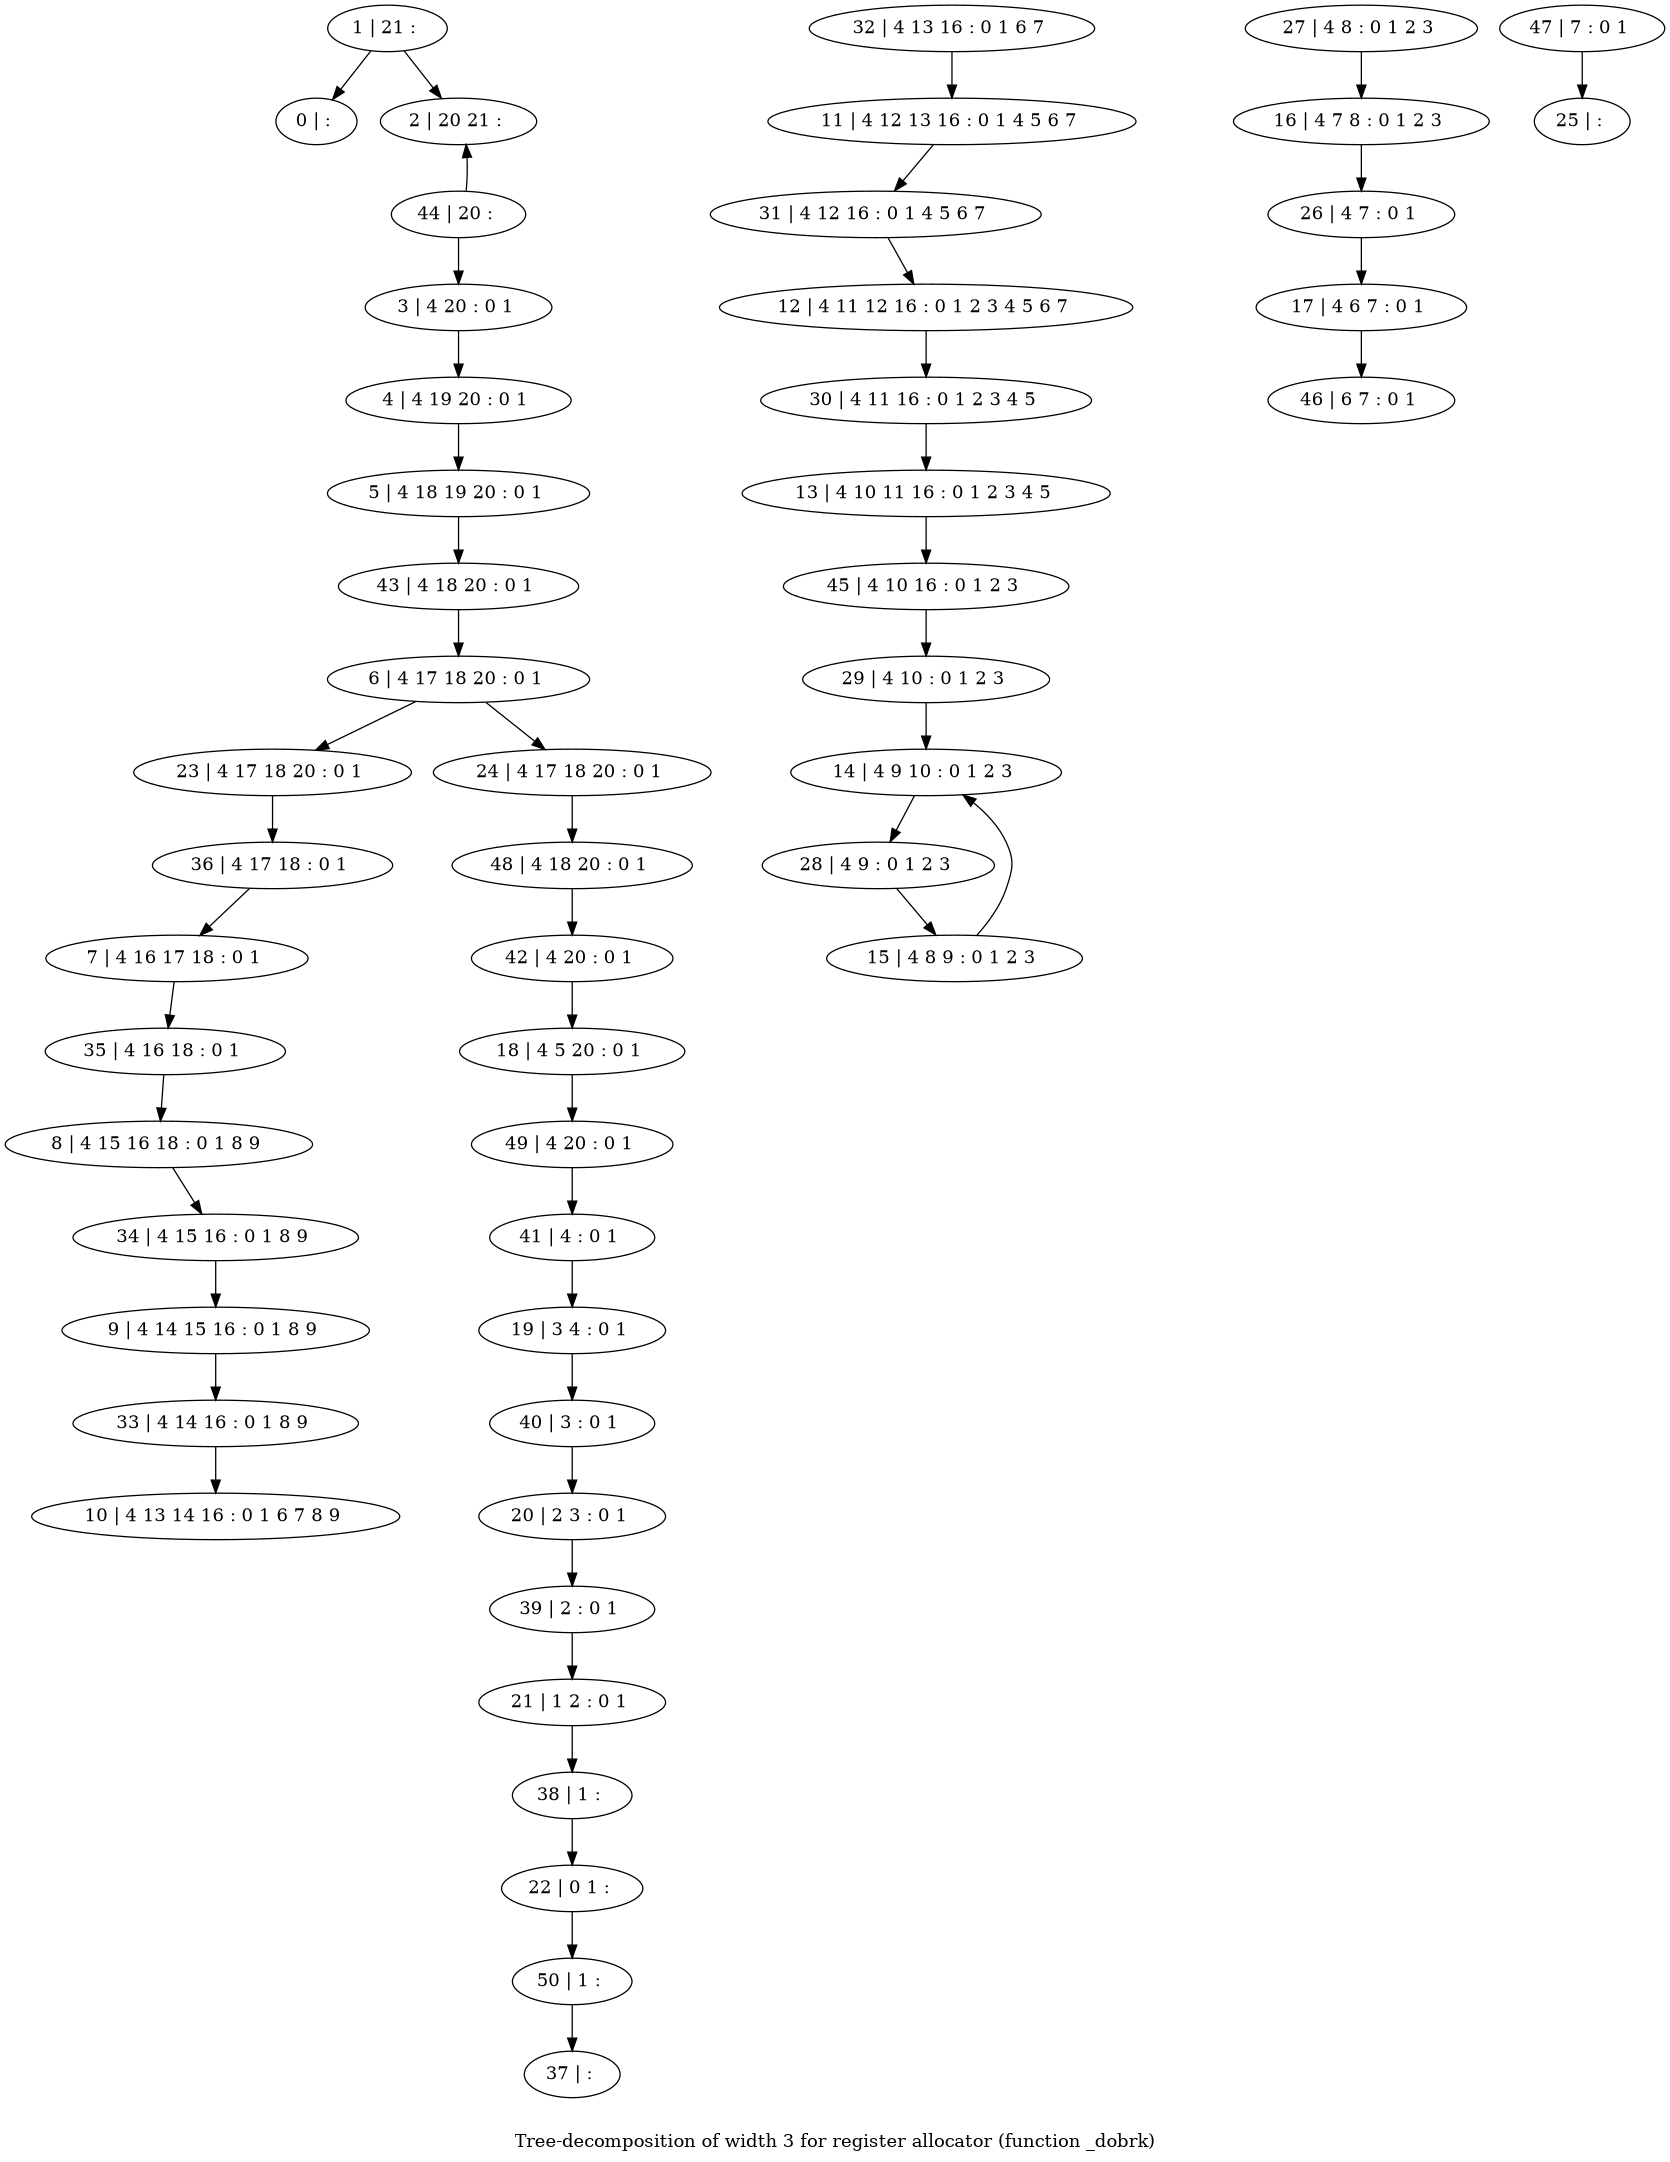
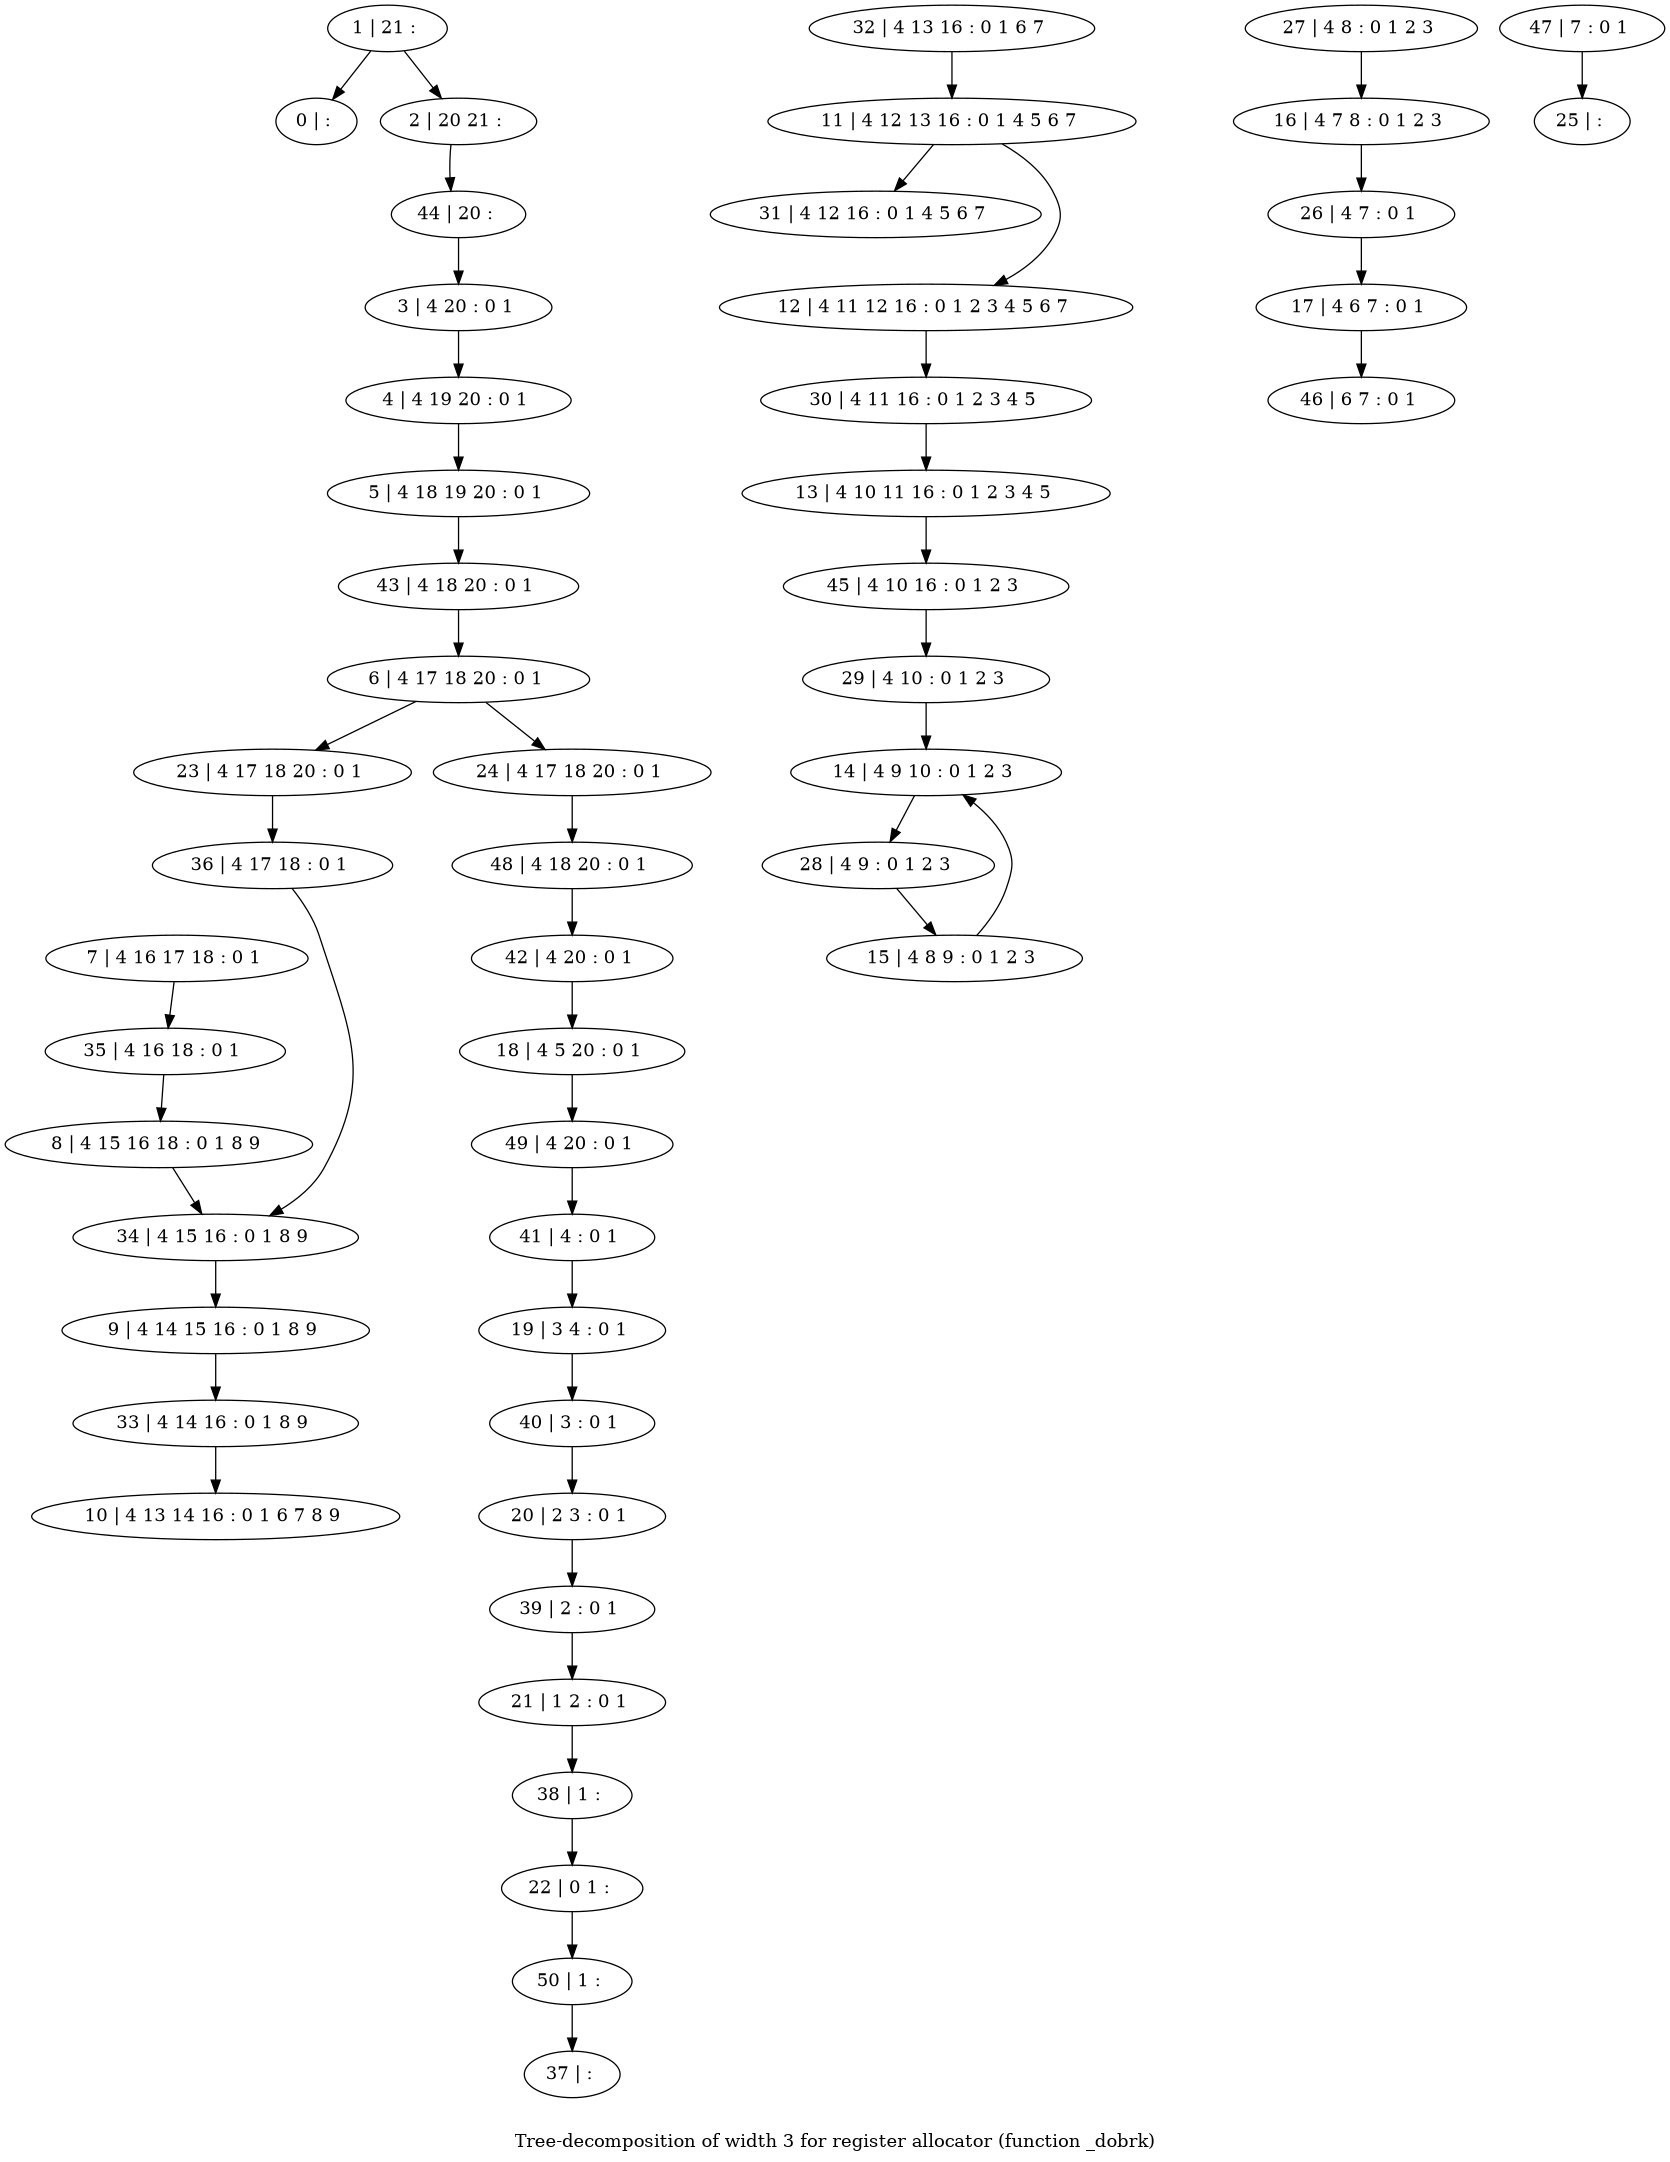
  digraph {
    label="Tree-decomposition of width 3 for register allocator (function _dobrk)"
    n1 [label="0 | : "]
    n2 [label="1 | 21 : "]
    n3 [label="2 | 20 21 : "]
    n4 [label="44 | 20 : "]
    n5 [label="3 | 4 20 : 0 1 "]
    n6 [label="4 | 4 19 20 : 0 1 "]
    n7 [label="5 | 4 18 19 20 : 0 1 "]
    n8 [label="43 | 4 18 20 : 0 1 "]
    n9 [label="6 | 4 17 18 20 : 0 1 "]
    n10 [label="23 | 4 17 18 20 : 0 1 "]
    n11 [label="24 | 4 17 18 20 : 0 1 "]
    n12 [label="36 | 4 17 18 : 0 1 "]
    n13 [label="48 | 4 18 20 : 0 1 "]
    n14 [label="7 | 4 16 17 18 : 0 1 "]
    n15 [label="35 | 4 16 18 : 0 1 "]
    n16 [label="8 | 4 15 16 18 : 0 1 8 9 "]
    n17 [label="34 | 4 15 16 : 0 1 8 9 "]
    n18 [label="9 | 4 14 15 16 : 0 1 8 9 "]
    n19 [label="33 | 4 14 16 : 0 1 8 9 "]
    n20 [label="10 | 4 13 14 16 : 0 1 6 7 8 9 "]
    n21 [label="32 | 4 13 16 : 0 1 6 7 "]
    n22 [label="11 | 4 12 13 16 : 0 1 4 5 6 7 "]
    n23 [label="31 | 4 12 16 : 0 1 4 5 6 7 "]
    n24 [label="12 | 4 11 12 16 : 0 1 2 3 4 5 6 7 "]
    n25 [label="30 | 4 11 16 : 0 1 2 3 4 5 "]
    n26 [label="13 | 4 10 11 16 : 0 1 2 3 4 5 "]
    n27 [label="45 | 4 10 16 : 0 1 2 3 "]
    n28 [label="29 | 4 10 : 0 1 2 3 "]
    n29 [label="14 | 4 9 10 : 0 1 2 3 "]
    n30 [label="28 | 4 9 : 0 1 2 3 "]
    n31 [label="15 | 4 8 9 : 0 1 2 3 "]
    n32 [label="27 | 4 8 : 0 1 2 3 "]
    n33 [label="16 | 4 7 8 : 0 1 2 3 "]
    n34 [label="26 | 4 7 : 0 1 "]
    n35 [label="17 | 4 6 7 : 0 1 "]
    n36 [label="46 | 6 7 : 0 1 "]
    n37 [label="18 | 4 5 20 : 0 1 "]
    n38 [label="49 | 4 20 : 0 1 "]
    n39 [label="41 | 4 : 0 1 "]
    n40 [label="19 | 3 4 : 0 1 "]
    n41 [label="40 | 3 : 0 1 "]
    n42 [label="20 | 2 3 : 0 1 "]
    n43 [label="39 | 2 : 0 1 "]
    n44 [label="21 | 1 2 : 0 1 "]
    n45 [label="38 | 1 : "]
    n46 [label="22 | 0 1 : "]
    n47 [label="50 | 1 : "]
    n48 [label="37 | : "]
    n49 [label="42 | 4 20 : 0 1 "]
    n50 [label="25 | : "]
    n51 [label="47 | 7 : 0 1 "]
    n2 -> n1
    n2 -> n3
-   n4 -> n3
+   n3 -> n4
    n4 -> n5
    n5 -> n6
    n6 -> n7
    n7 -> n8
    n8 -> n9
    n9 -> n10
    n9 -> n11
    n10 -> n12
    n11 -> n13
-   n12 -> n14
+   n12 -> n17
    n13 -> n49
    n14 -> n15
    n15 -> n16
    n16 -> n17
    n17 -> n18
    n18 -> n19
    n19 -> n20
    n21 -> n22
    n22 -> n23
-   n23 -> n24
+   n22 -> n24
    n24 -> n25
    n25 -> n26
    n26 -> n27
    n27 -> n28
    n28 -> n29
    n29 -> n30
    n30 -> n31
    n31 -> n29
    n32 -> n33
    n33 -> n34
    n34 -> n35
    n35 -> n36
    n37 -> n38
    n38 -> n39
    n39 -> n40
    n40 -> n41
    n41 -> n42
    n42 -> n43
    n43 -> n44
    n44 -> n45
    n45 -> n46
    n46 -> n47
    n47 -> n48
    n49 -> n37
    n51 -> n50
  }
